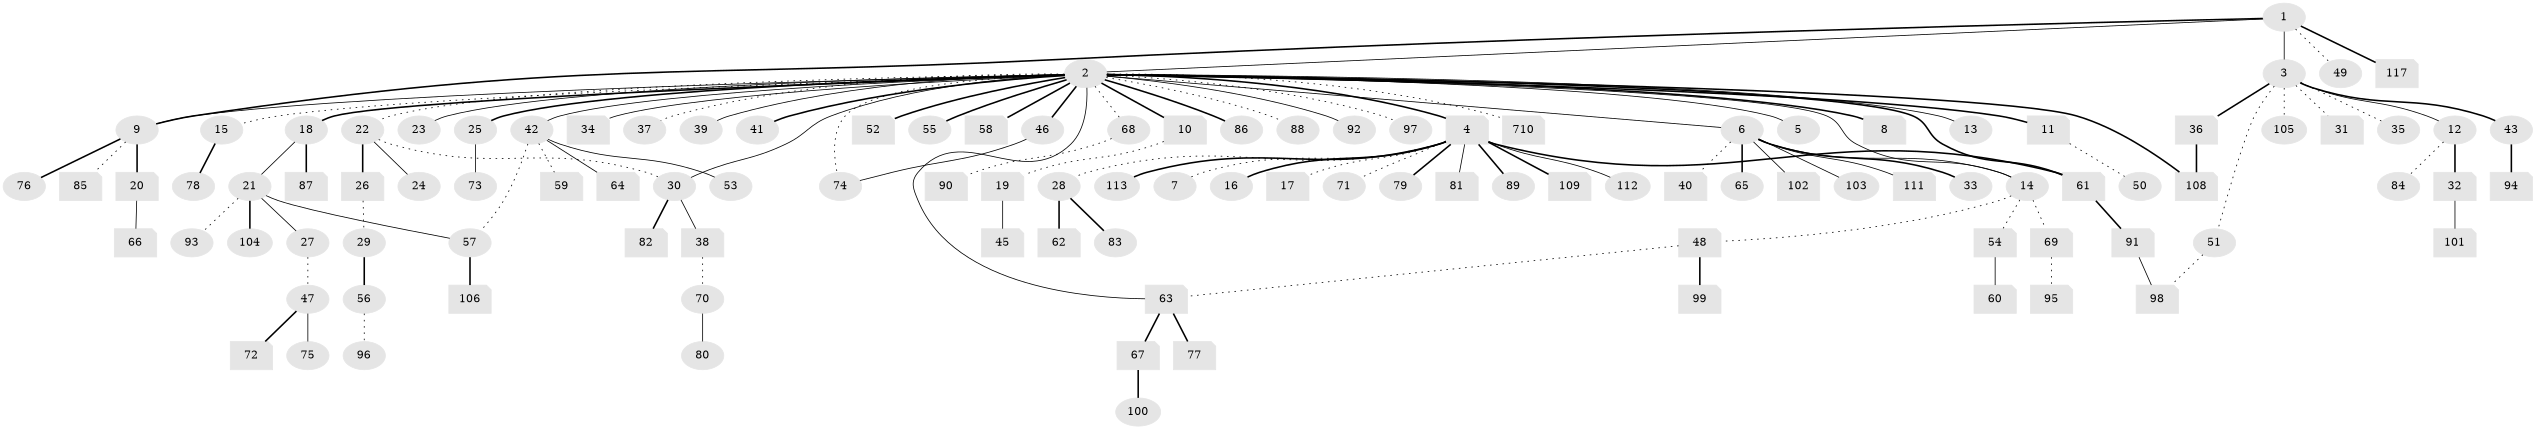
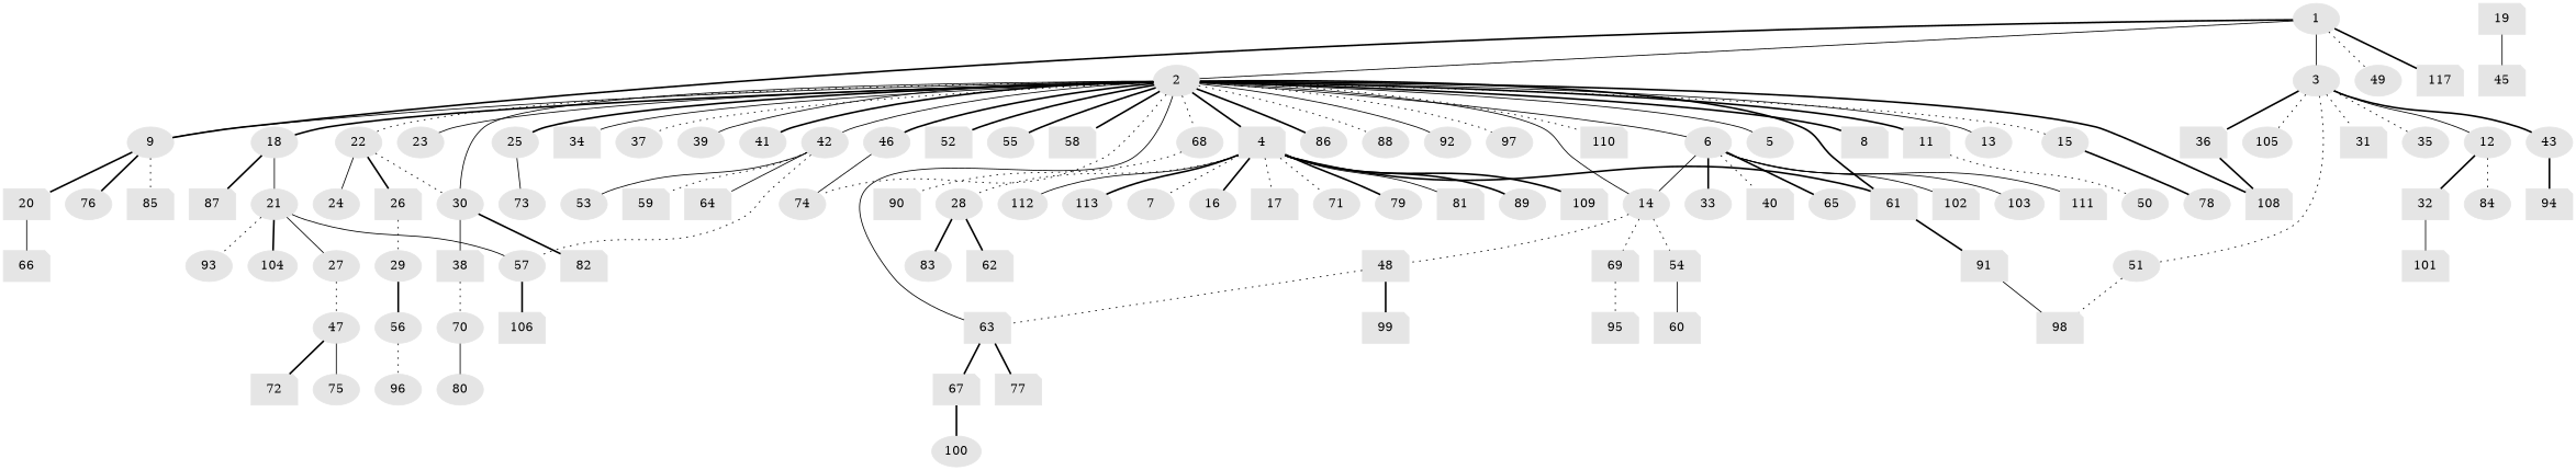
  graph {
    node [color=gray90 shape=ellipse style=filled]
    edge [style=bold]
    1
    2
    3
    9
    49
    n6 [label=117 shape=note]
    4 [shape=note]
    5
    6
    8 [shape=note]
-   10 [shape=note]
    11 [shape=note]
    13
    14
    15
    18
    22
    23
    25
    30
    34 [shape=note]
    37
    39
    41
    42
    46
    52 [shape=note]
    55
    58 [shape=note]
    61 [shape=note]
    63 [shape=note]
    68
    74
    86
    88
    92
    97
    108 [shape=note]
-   110 [shape=note label=710]
+   110 [shape=note]
    12
    31 [shape=note]
    35
    36 [shape=note]
    43
    51
    105
    20 [shape=note]
    76
    85 [shape=note]
    7
    16
    17 [shape=note]
    28
    71
    79
    81 [shape=note]
    89
    109 [shape=note]
    112
    113
    33
    40 [shape=note]
    65
    102 [shape=note]
    103
    111 [shape=note]
    19 [shape=note]
    50
    48 [shape=note]
    54 [shape=note]
    69 [shape=note]
    78
    21
    87 [shape=note]
    24
    26 [shape=note]
    73
    38 [shape=note]
    82 [shape=note]
    57
    53
    59 [shape=note]
    64 [shape=note]
    91 [shape=note]
    67 [shape=note]
    77 [shape=note]
    90 [shape=note]
    32 [shape=note]
    84
    94 [shape=note]
    98 [shape=note]
    62 [shape=note]
    83
    66 [shape=note]
    45 [shape=note]
    101 [shape=note]
    99 [shape=note]
    60 [shape=note]
    95 [shape=note]
    27
    93
    104
    47
    106 [shape=note]
    29
    56
    72 [shape=note]
    75
    96
    70
    80
    100
    1 -- 2 [style=solid]
    1 -- 3 [style=solid]
    1 -- 9
    1 -- 49 [style=dotted]
    1 -- n6
    2 -- 9 [style=solid]
    2 -- 4
    2 -- 5 [style=solid]
    2 -- 6 [style=solid]
    2 -- 8
-   2 -- 10
    2 -- 11
    2 -- 13 [style=solid]
    2 -- 14 [style=solid]
    2 -- 15 [style=dotted]
    2 -- 18
    2 -- 22 [style=dotted]
    2 -- 23 [style=solid]
    2 -- 25
    2 -- 30 [style=solid]
    2 -- 34 [style=solid]
    2 -- 37 [style=dotted]
    2 -- 39 [style=solid]
    2 -- 41
    2 -- 42 [style=solid]
    2 -- 46
    2 -- 52
    2 -- 55
    2 -- 58
    2 -- 61
    2 -- 63 [style=solid]
    2 -- 68 [style=dotted]
    2 -- 74 [style=dotted]
    2 -- 86
    2 -- 88 [style=dotted]
    2 -- 92 [style=solid]
    2 -- 97 [style=dotted]
    2 -- 108
    2 -- 110 [style=dotted]
    3 -- 12 [style=solid]
    3 -- 31 [style=dotted]
    3 -- 35 [style=dotted]
    3 -- 36
    3 -- 43
    3 -- 51 [style=dotted]
    3 -- 105 [style=dotted]
    9 -- 20
    9 -- 76
    9 -- 85 [style=dotted]
    4 -- 61
    4 -- 7 [style=dotted]
    4 -- 16
    4 -- 17 [style=dotted]
    4 -- 28 [style=dotted]
    4 -- 71 [style=dotted]
    4 -- 79
    4 -- 81 [style=solid]
    4 -- 89
    4 -- 109
    4 -- 112 [style=solid]
    4 -- 113
    6 -- 14 [style=solid]
    6 -- 33
    6 -- 40 [style=dotted]
    6 -- 65
    6 -- 102 [style=solid]
    6 -- 103 [style=solid]
    6 -- 111 [style=solid]
-   10 -- 19 [style=dotted]
    11 -- 50 [style=dotted]
    14 -- 48 [style=dotted]
    14 -- 54 [style=dotted]
    14 -- 69 [style=dotted]
    15 -- 78
    18 -- 21 [style=solid]
    18 -- 87
    22 -- 30 [style=dotted]
    22 -- 24 [style=solid]
    22 -- 26
    25 -- 73 [style=solid]
    30 -- 38 [style=solid]
    30 -- 82
    42 -- 57 [style=dotted]
    42 -- 53 [style=solid]
    42 -- 59 [style=dotted]
    42 -- 64 [style=solid]
    46 -- 74 [style=solid]
    61 -- 91
    63 -- 67
    63 -- 77
    68 -- 90 [style=dotted]
    12 -- 32
    12 -- 84 [style=dotted]
    36 -- 108
    43 -- 94
    51 -- 98 [style=dotted]
    20 -- 66 [style=solid]
    28 -- 62
    28 -- 83
    19 -- 45 [style=solid]
    48 -- 63 [style=dotted]
    48 -- 99
    54 -- 60 [style=solid]
    69 -- 95 [style=dotted]
    21 -- 57 [style=solid]
    21 -- 27 [style=solid]
    21 -- 93 [style=dotted]
    21 -- 104
    26 -- 29 [style=dotted]
    38 -- 70 [style=dotted]
    57 -- 106
    91 -- 98 [style=solid]
    67 -- 100
    32 -- 101 [style=solid]
    27 -- 47 [style=dotted]
    47 -- 72
    47 -- 75 [style=solid]
    29 -- 56
    56 -- 96 [style=dotted]
    70 -- 80 [style=solid]
  }
